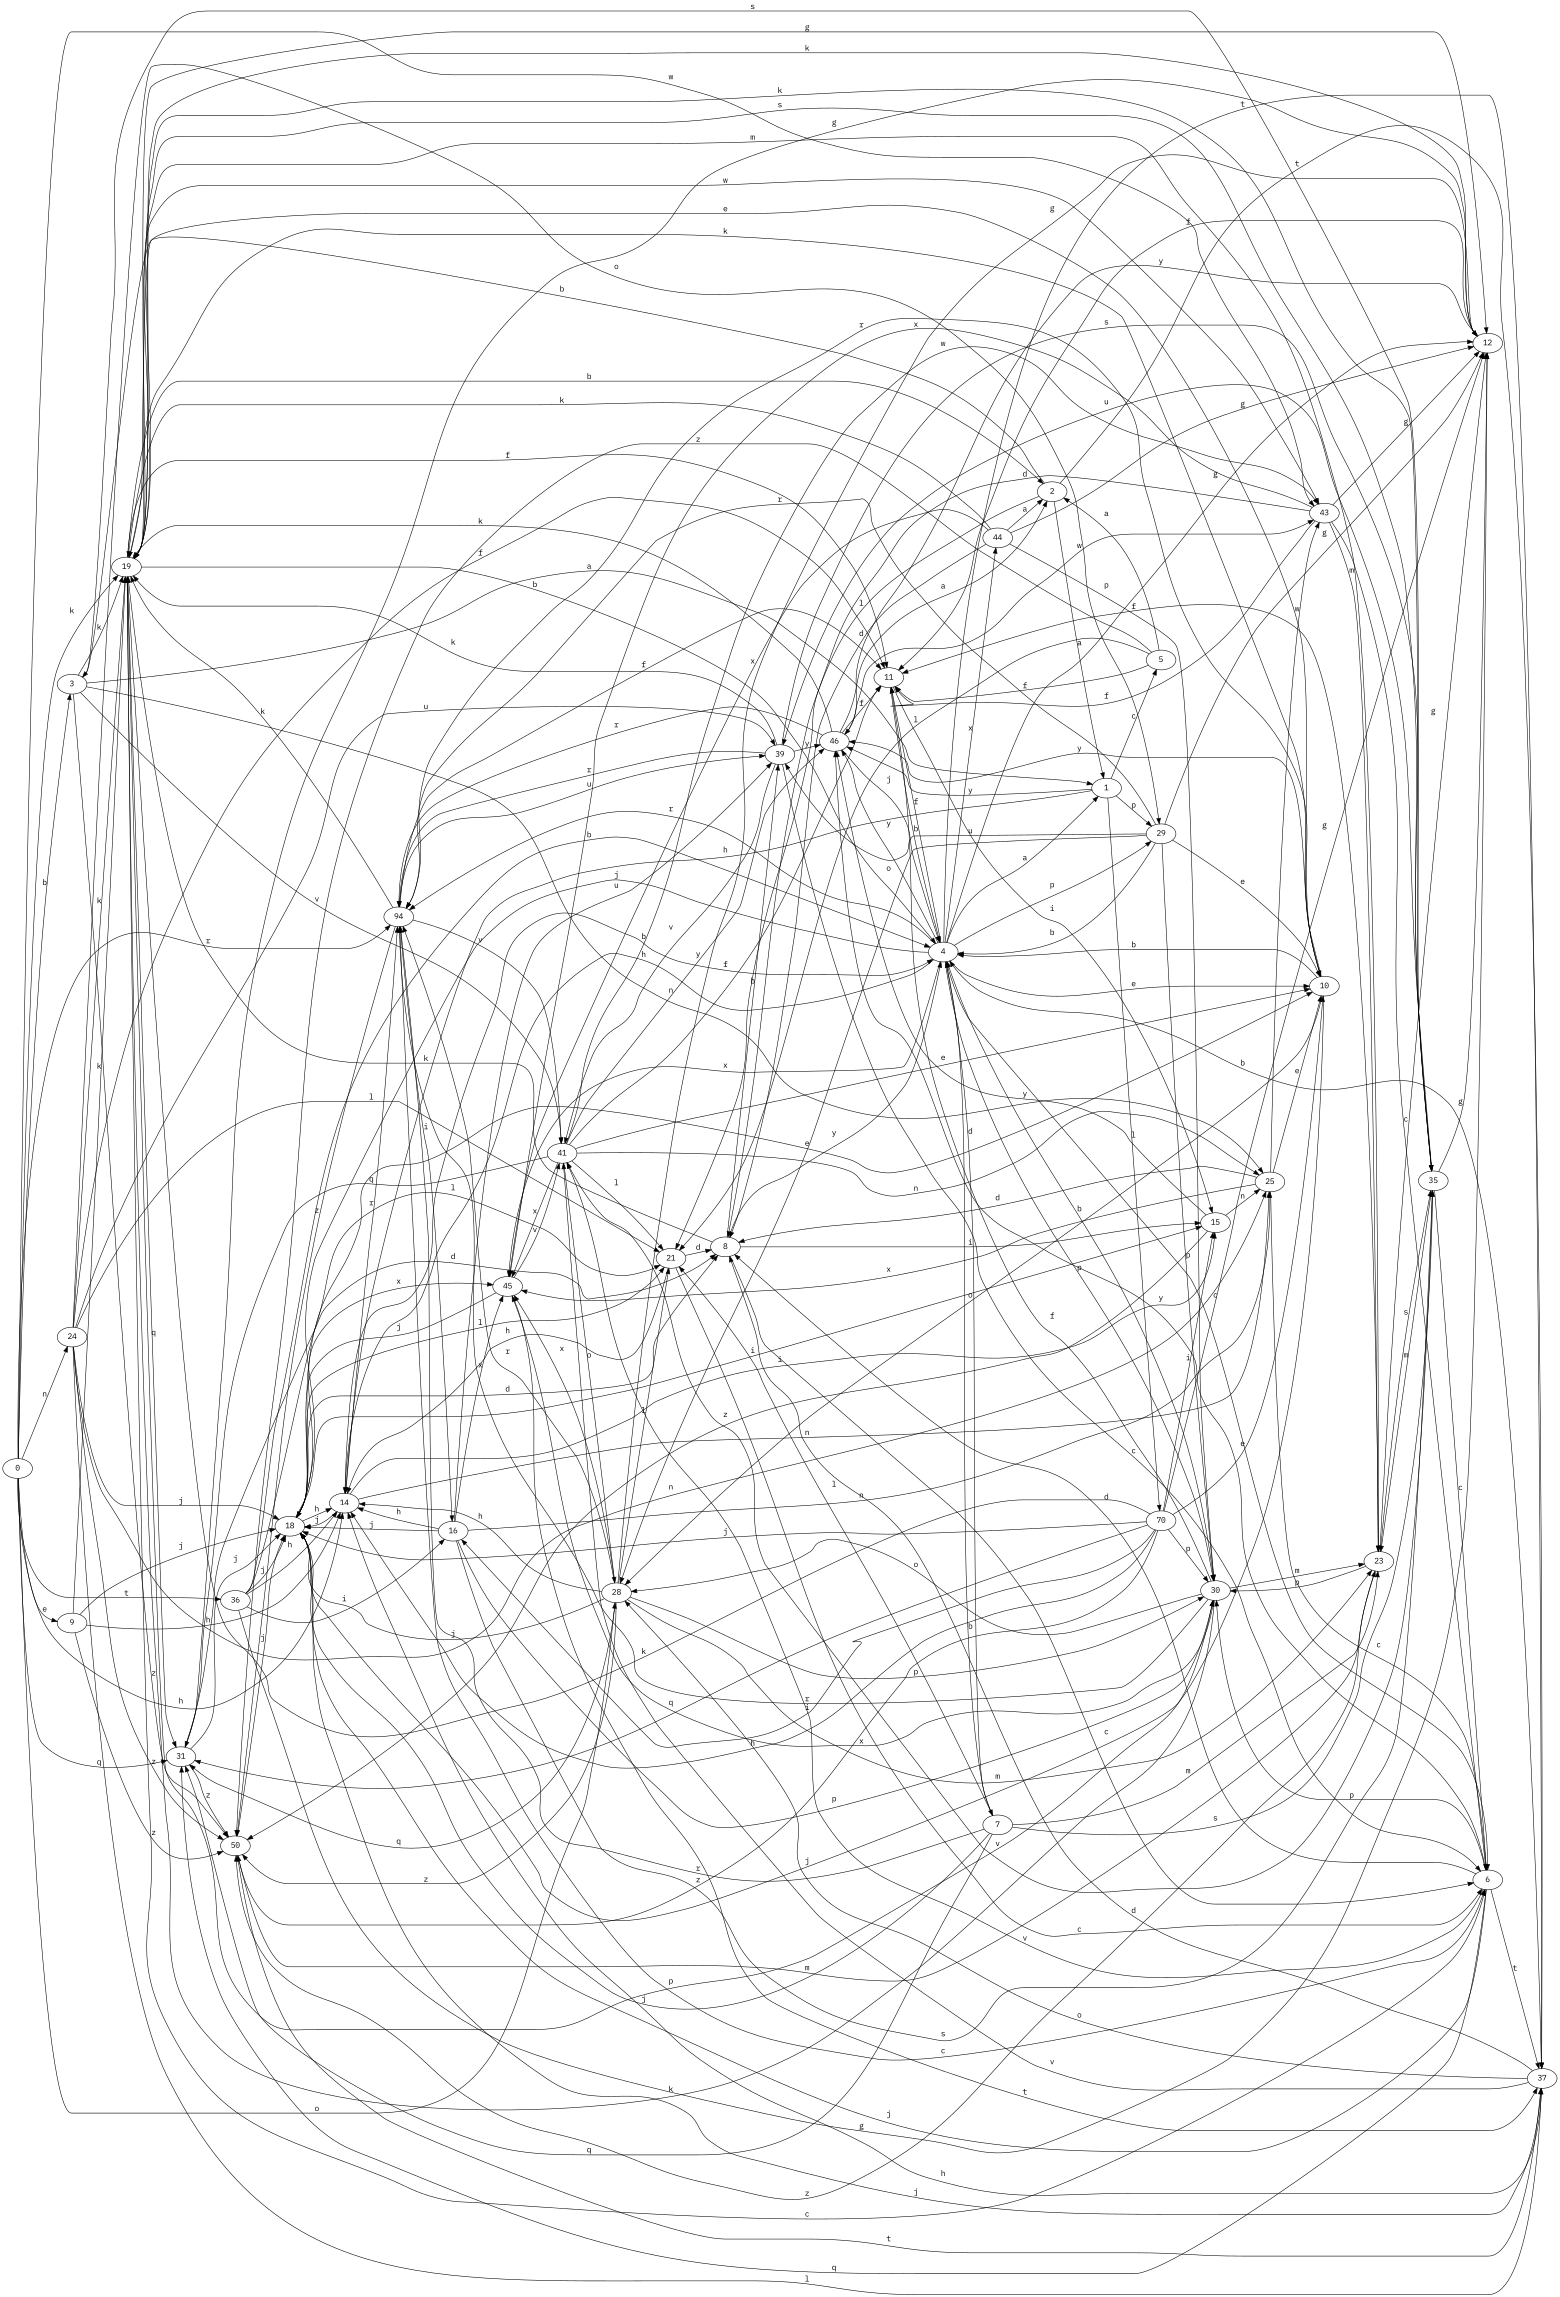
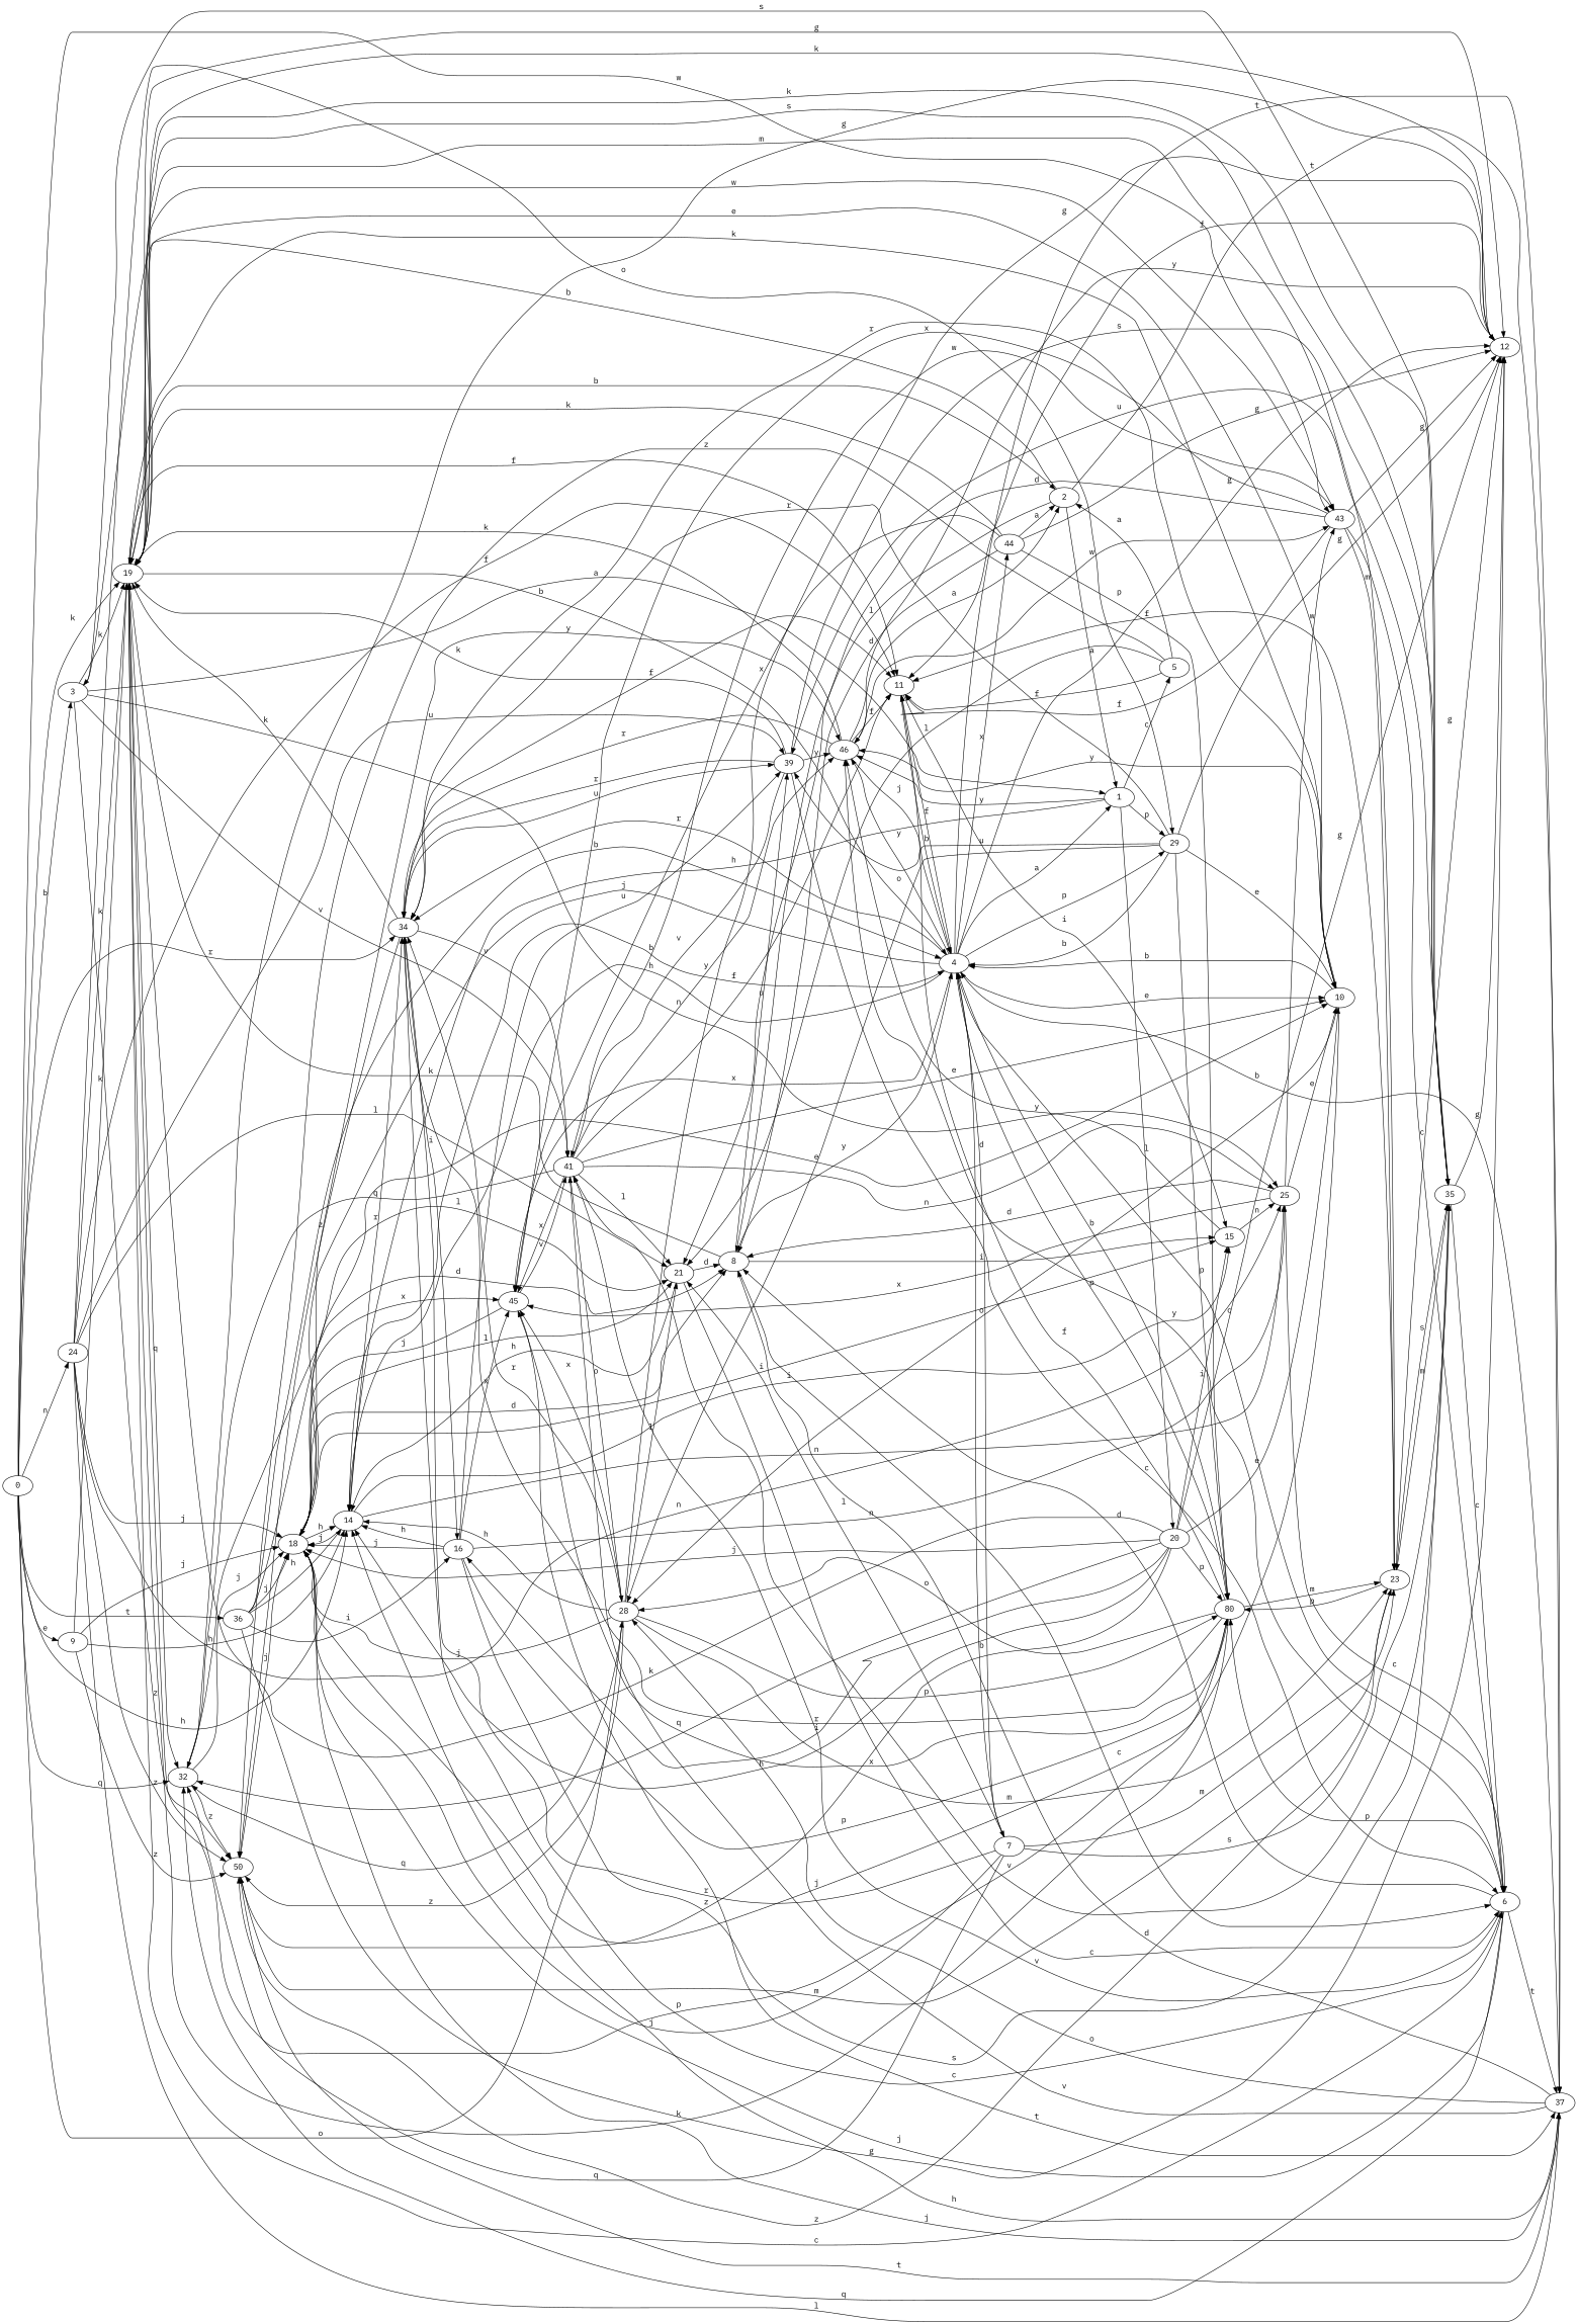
  strict digraph {
    fontname="IBM Plex Mono"
    rankdir=LR
    node [fontname="IBM Plex Mono"]
    edge [fontname="IBM Plex Mono"]
    0
    3
    9
    14
    19
    24
    28
-   31
-   34 [label=94]
+   31 [label=32]
+   34
    36
    43
    1
    25
    35
    41
    50
    18
    4
    15
    2
    6
    10
    11
    12
-   30
+   30 [label=80]
    23
    29
    21
    37
    39
    45
    8
    16
    5
-   20 [label=70]
+   20
    46
    7
    44
    0 -> 3 [label=b]
    0 -> 9 [label=e]
    0 -> 14 [label=h]
    0 -> 19 [label=k]
    0 -> 24 [label=n]
    0 -> 28 [label=o]
    0 -> 31 [label=q]
    0 -> 34 [label=r]
    0 -> 36 [label=t]
    0 -> 43 [label=w]
    3 -> 19 [label=k]
    3 -> 1 [label=a]
    3 -> 25 [label=n]
    3 -> 35 [label=s]
    3 -> 41 [label=v]
    3 -> 50 [label=z]
    9 -> 14 [label=h]
    9 -> 19 [label=k]
    9 -> 50 [label=z]
    9 -> 18 [label=j]
    14 -> 34 [label=r]
    14 -> 25 [label=n]
    14 -> 18 [label=j]
    14 -> 4 [label=b]
    14 -> 15 [label=i]
    19 -> 31 [label=q]
    19 -> 43 [label=w]
    19 -> 35 [label=s]
    19 -> 4 [label=b]
    19 -> 2 [label=b]
    19 -> 6 [label=c]
    19 -> 10 [label=e]
    19 -> 11 [label=f]
    19 -> 12 [label=g]
    19 -> 30 [label=p]
    19 -> 23 [label=m]
    24 -> 19 [label=k]
    24 -> 25 [label=n]
    24 -> 50 [label=z]
    24 -> 18 [label=j]
    24 -> 11 [label=f]
    24 -> 29 [label=o]
    24 -> 21 [label=l]
    24 -> 37 [label=l]
    24 -> 39 [label=u]
    28 -> 14 [label=h]
    28 -> 31 [label=q]
    28 -> 34 [label=r]
    28 -> 50 [label=z]
    28 -> 18 [label=j]
    28 -> 12 [label=g]
    28 -> 30 [label=p]
    28 -> 23 [label=m]
    28 -> 21 [label=l]
    28 -> 45 [label=x]
    31 -> 50 [label=z]
    31 -> 18 [label=j]
    31 -> 12 [label=g]
    31 -> 8 [label=d]
    34 -> 19 [label=k]
    34 -> 41 [label=v]
    34 -> 50 [label=z]
    34 -> 6 [label=c]
    34 -> 11 [label=f]
    34 -> 39 [label=u]
    34 -> 16 [label=i]
    36 -> 14 [label=h]
    36 -> 18 [label=j]
    36 -> 4 [label=b]
    36 -> 12 [label=g]
    36 -> 21 [label=l]
    36 -> 16 [label=i]
    43 -> 6 [label=c]
    43 -> 11 [label=f]
    43 -> 12 [label=g]
    43 -> 23 [label=m]
    43 -> 45 [label=x]
    43 -> 8 [label=d]
    1 -> 14 [label=h]
    1 -> 29 [label=p]
    1 -> 5 [label=c]
    1 -> 20 [label=l]
    1 -> 46 [label=y]
    25 -> 43 [label=w]
    25 -> 6 [label=c]
    25 -> 10 [label=e]
    25 -> 45 [label=x]
    25 -> 8 [label=d]
    35 -> 19 [label=k]
    35 -> 41 [label=v]
    35 -> 6 [label=c]
    35 -> 12 [label=g]
    35 -> 23 [label=m]
    35 -> 39 [label=u]
    41 -> 28 [label=o]
    41 -> 31 [label=q]
    41 -> 43 [label=w]
    41 -> 25 [label=n]
    41 -> 10 [label=e]
    41 -> 11 [label=f]
    41 -> 21 [label=l]
    41 -> 45 [label=x]
    41 -> 46 [label=y]
    50 -> 18 [label=j]
    50 -> 23 [label=m]
    50 -> 37 [label=t]
    18 -> 14 [label=h]
    18 -> 15 [label=i]
    18 -> 10 [label=e]
    18 -> 21 [label=l]
    18 -> 45 [label=x]
    18 -> 8 [label=d]
+   18 -> 46 [label=y]
    4 -> 14 [label=h]
    4 -> 34 [label=r]
    4 -> 1 [label=a]
    4 -> 18 [label=j]
    4 -> 6 [label=c]
    4 -> 10 [label=e]
    4 -> 11 [label=f]
    4 -> 12 [label=g]
    4 -> 30 [label=p]
    4 -> 29 [label=p]
    4 -> 37 [label=t]
    4 -> 45 [label=x]
    4 -> 46 [label=y]
    4 -> 7 [label=d]
    4 -> 44 [label=x]
    15 -> 25 [label=n]
-   15 -> 50 [label=z]
    15 -> 46 [label=y]
    2 -> 3 [label=b]
    2 -> 1 [label=a]
    2 -> 21 [label=l]
    2 -> 37 [label=t]
    6 -> 31 [label=q]
    6 -> 41 [label=v]
    6 -> 18 [label=j]
    6 -> 30 [label=p]
    6 -> 37 [label=t]
    6 -> 8 [label=d]
    6 -> 46 [label=y]
    10 -> 19 [label=k]
    10 -> 28 [label=o]
    10 -> 34 [label=r]
    10 -> 18 [label=j]
    10 -> 4 [label=b]
    10 -> 46 [label=y]
    11 -> 4 [label=b]
    11 -> 15 [label=i]
    12 -> 19 [label=k]
    12 -> 11 [label=f]
    12 -> 46 [label=y]
    30 -> 19 [label=k]
    30 -> 28 [label=o]
    30 -> 34 [label=r]
    30 -> 4 [label=b]
    30 -> 11 [label=f]
    30 -> 23 [label=m]
    30 -> 45 [label=x]
    23 -> 35 [label=s]
    23 -> 50 [label=z]
    23 -> 11 [label=f]
    23 -> 12 [label=g]
    23 -> 30 [label=p]
    29 -> 28 [label=o]
    29 -> 34 [label=r]
    29 -> 4 [label=b]
    29 -> 10 [label=e]
    29 -> 12 [label=g]
    29 -> 30 [label=p]
    29 -> 39 [label=u]
    21 -> 14 [label=h]
    21 -> 6 [label=c]
    21 -> 8 [label=d]
    37 -> 14 [label=h]
    37 -> 28 [label=o]
    37 -> 41 [label=v]
    37 -> 18 [label=j]
    37 -> 4 [label=b]
    37 -> 8 [label=d]
    39 -> 19 [label=k]
    39 -> 34 [label=r]
    39 -> 35 [label=s]
    39 -> 41 [label=v]
    39 -> 6 [label=c]
    39 -> 46 [label=y]
    45 -> 41 [label=v]
    45 -> 18 [label=j]
    45 -> 37 [label=t]
    8 -> 19 [label=k]
    8 -> 4 [label=y]
    8 -> 15 [label=i]
    8 -> 6 [label=c]
-   8 -> 39 [label=b]
+   8 -> 39 [label=u]
    16 -> 14 [label=h]
    16 -> 25 [label=n]
    16 -> 35 [label=s]
    16 -> 18 [label=j]
    16 -> 30 [label=p]
    16 -> 39 [label=u]
    16 -> 45 [label=x]
    5 -> 50 [label=z]
    5 -> 2 [label=a]
    5 -> 11 [label=f]
    5 -> 21 [label=l]
    20 -> 14 [label=h]
    20 -> 19 [label=k]
    20 -> 31 [label=q]
    20 -> 50 [label=z]
    20 -> 18 [label=j]
    20 -> 15 [label=i]
    20 -> 10 [label=e]
    20 -> 12 [label=g]
    20 -> 30 [label=p]
    20 -> 16 [label=i]
    46 -> 19 [label=k]
    46 -> 34 [label=r]
    46 -> 43 [label=w]
    46 -> 4 [label=j]
    46 -> 2 [label=a]
    46 -> 11 [label=f]
    7 -> 31 [label=q]
    7 -> 34 [label=r]
    7 -> 35 [label=s]
    7 -> 18 [label=j]
    7 -> 4 [label=b]
    7 -> 23 [label=m]
    7 -> 21 [label=l]
    44 -> 19 [label=k]
    44 -> 2 [label=a]
    44 -> 12 [label=g]
    44 -> 30 [label=p]
    44 -> 45 [label=x]
    44 -> 8 [label=d]
  }
